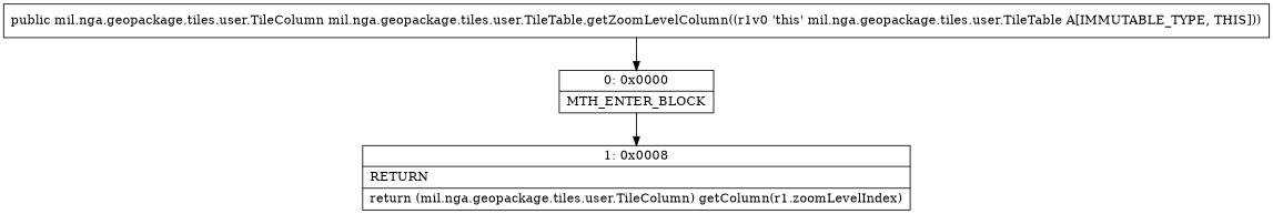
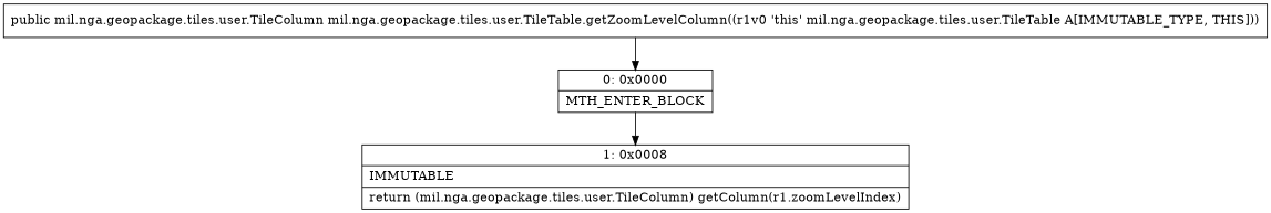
  digraph {
    node [shape=record]
    n1 [label="{0\:\ 0x0000|MTH_ENTER_BLOCK\l}"]
-   n2 [label="{1\:\ 0x0008|RETURN\l|return (mil.nga.geopackage.tiles.user.TileColumn) getColumn(r1.zoomLevelIndex)\l}"]
+   n2 [label="{1\:\ 0x0008|IMMUTABLE\l|return (mil.nga.geopackage.tiles.user.TileColumn) getColumn(r1.zoomLevelIndex)\l}"]
    n3 [label="{public mil.nga.geopackage.tiles.user.TileColumn mil.nga.geopackage.tiles.user.TileTable.getZoomLevelColumn((r1v0 'this' mil.nga.geopackage.tiles.user.TileTable A[IMMUTABLE_TYPE, THIS])) }"]
    n1 -> n2
    n3 -> n1
  }
